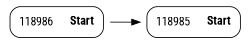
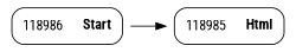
  digraph {
    rankdir=LR
    fontname="Roboto Condensed"
    node [shape=none fontname="Roboto Condensed"]
-   n1 [label=<<TABLE border='1' cellspacing='0' cellpadding='10' style='rounded' ><TR><TD border='0'>118985</TD><TD border='0'><B>Start</B></TD></TR></TABLE>>]
+   n1 [label=<<TABLE border='1' cellspacing='0' cellpadding='10' style='rounded' ><TR><TD border='0'>118985</TD><TD border='0'><B>Html</B></TD></TR></TABLE>>]
    n2 [label=<<TABLE border='1' cellspacing='0' cellpadding='10' style='rounded' ><TR><TD border='0'>118986</TD><TD border='0'><B>Start</B></TD></TR></TABLE>>]
    n2 -> n1 [weight=2 fontname="Roboto Condensed"]
  }
